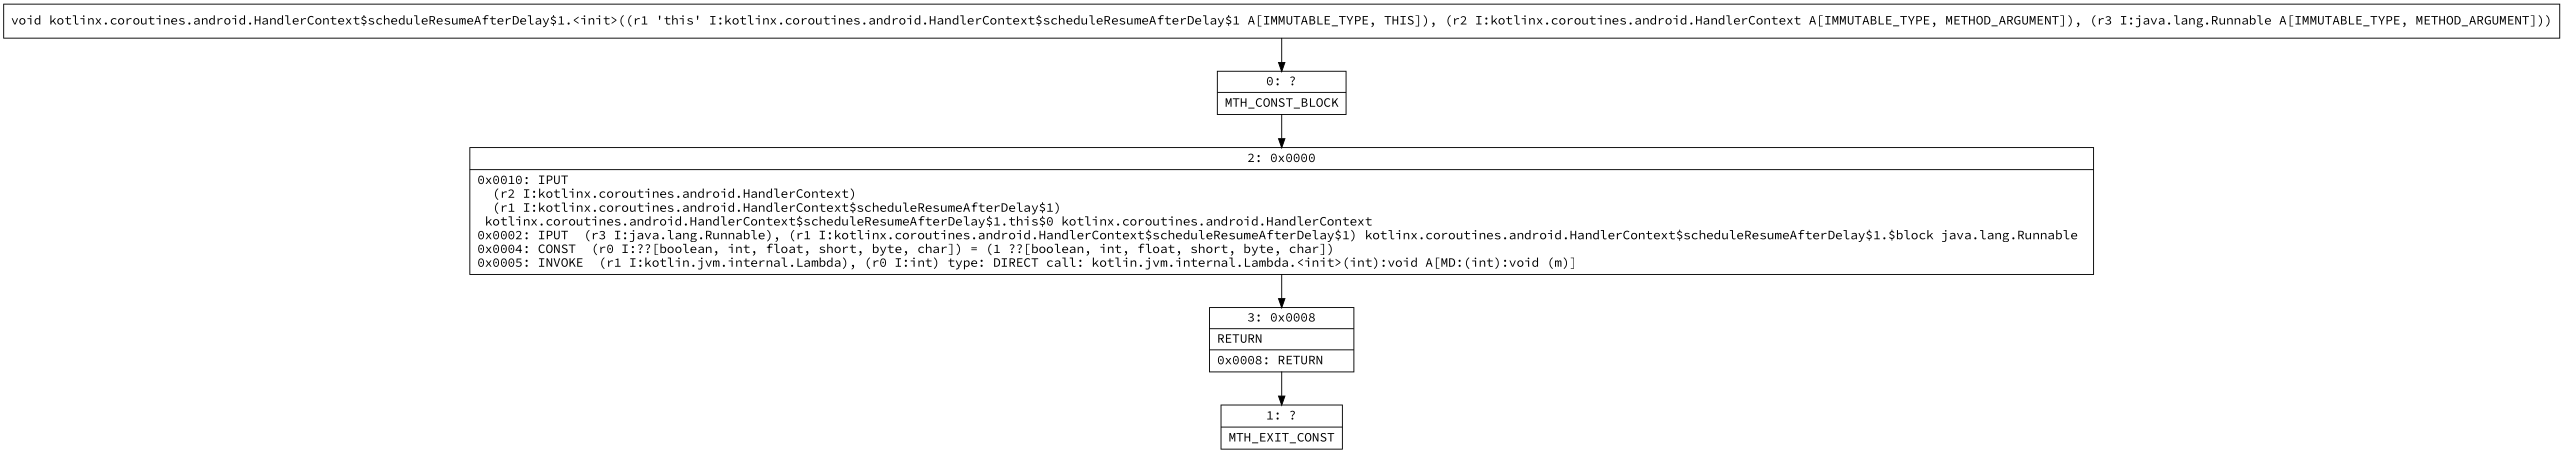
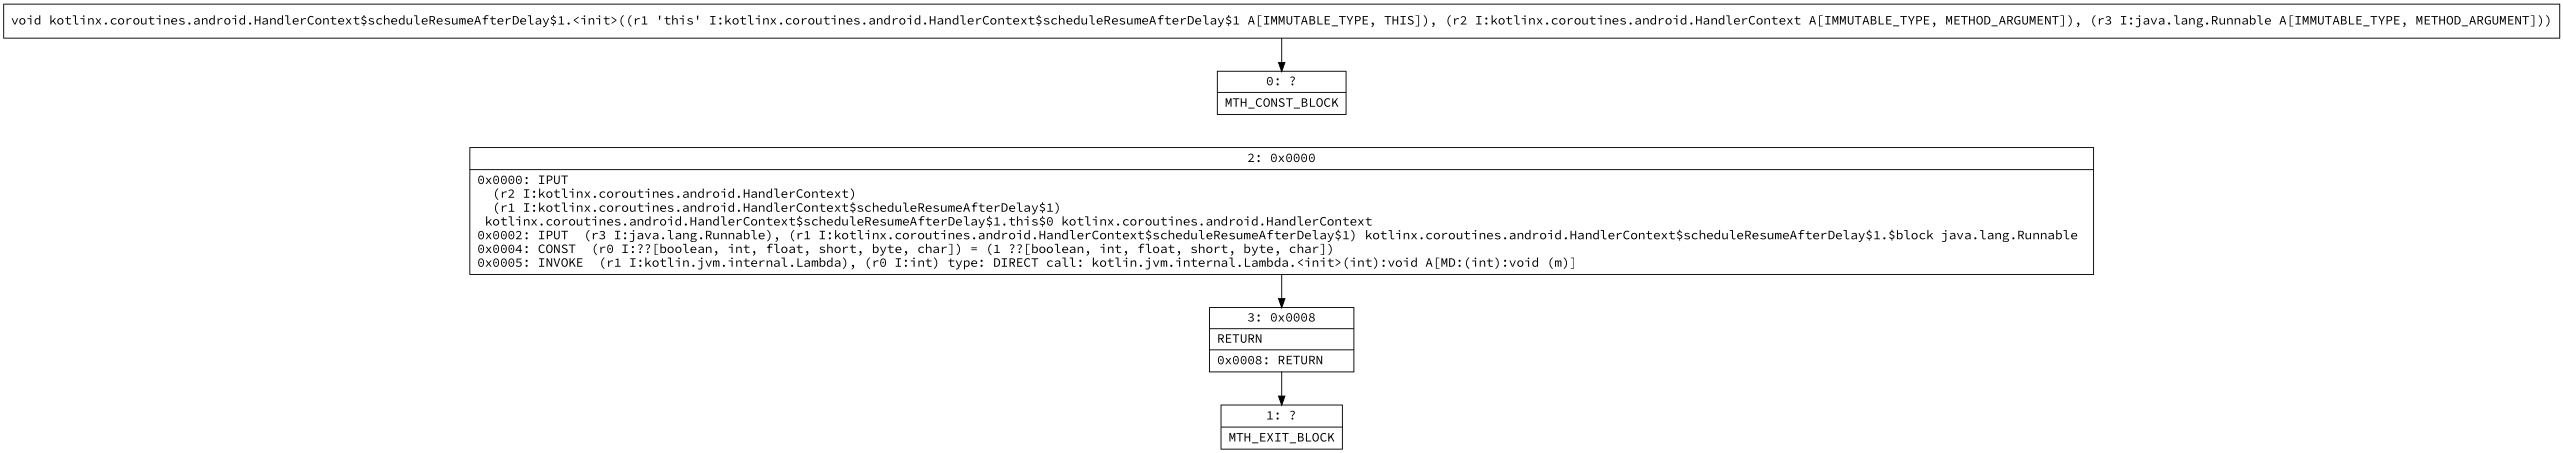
  digraph {
    fontname="Source Code Pro"
    node [fontname="Source Code Pro" shape=record]
    edge [fontname="Source Code Pro"]
    n1 [label="{0\:\ ?|MTH_CONST_BLOCK\l}"]
-   n2 [label="{2\:\ 0x0000|0x0010: IPUT  \l  (r2 I:kotlinx.coroutines.android.HandlerContext)\l  (r1 I:kotlinx.coroutines.android.HandlerContext$scheduleResumeAfterDelay$1)\l kotlinx.coroutines.android.HandlerContext$scheduleResumeAfterDelay$1.this$0 kotlinx.coroutines.android.HandlerContext \l0x0002: IPUT  (r3 I:java.lang.Runnable), (r1 I:kotlinx.coroutines.android.HandlerContext$scheduleResumeAfterDelay$1) kotlinx.coroutines.android.HandlerContext$scheduleResumeAfterDelay$1.$block java.lang.Runnable \l0x0004: CONST  (r0 I:??[boolean, int, float, short, byte, char]) = (1 ??[boolean, int, float, short, byte, char]) \l0x0005: INVOKE  (r1 I:kotlin.jvm.internal.Lambda), (r0 I:int) type: DIRECT call: kotlin.jvm.internal.Lambda.\<init\>(int):void A[MD:(int):void (m)]\l}"]
+   n2 [label="{2\:\ 0x0000|0x0000: IPUT  \l  (r2 I:kotlinx.coroutines.android.HandlerContext)\l  (r1 I:kotlinx.coroutines.android.HandlerContext$scheduleResumeAfterDelay$1)\l kotlinx.coroutines.android.HandlerContext$scheduleResumeAfterDelay$1.this$0 kotlinx.coroutines.android.HandlerContext \l0x0002: IPUT  (r3 I:java.lang.Runnable), (r1 I:kotlinx.coroutines.android.HandlerContext$scheduleResumeAfterDelay$1) kotlinx.coroutines.android.HandlerContext$scheduleResumeAfterDelay$1.$block java.lang.Runnable \l0x0004: CONST  (r0 I:??[boolean, int, float, short, byte, char]) = (1 ??[boolean, int, float, short, byte, char]) \l0x0005: INVOKE  (r1 I:kotlin.jvm.internal.Lambda), (r0 I:int) type: DIRECT call: kotlin.jvm.internal.Lambda.\<init\>(int):void A[MD:(int):void (m)]\l}"]
    n3 [label="{3\:\ 0x0008|RETURN\l|0x0008: RETURN   \l}"]
-   n4 [label="{1\:\ ?|MTH_EXIT_CONST\l}"]
+   n4 [label="{1\:\ ?|MTH_EXIT_BLOCK\l}"]
    n5 [label="{void kotlinx.coroutines.android.HandlerContext$scheduleResumeAfterDelay$1.\<init\>((r1 'this' I:kotlinx.coroutines.android.HandlerContext$scheduleResumeAfterDelay$1 A[IMMUTABLE_TYPE, THIS]), (r2 I:kotlinx.coroutines.android.HandlerContext A[IMMUTABLE_TYPE, METHOD_ARGUMENT]), (r3 I:java.lang.Runnable A[IMMUTABLE_TYPE, METHOD_ARGUMENT])) }"]
-   n1 -> n2
    n2 -> n3
    n3 -> n4
    n5 -> n1
  }
